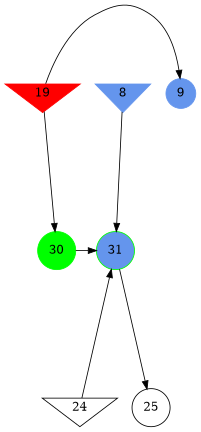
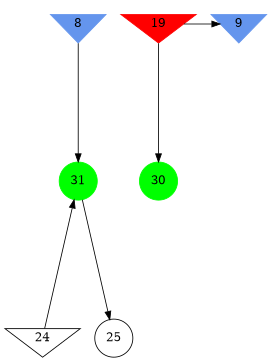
  digraph {
    ranksep=2.0
    node [color=cornflowerblue shape=invtriangle style=filled]
    8
-   9 [shape=circle]
+   9
    19 [color=red]
    24 [color=black style=""]
    25 [color=black shape=circle style=""]
    30 [color=green shape=circle]
-   31 [color=green shape=circle fillcolor=cornflowerblue]
+   31 [color=green shape=circle]
    subgraph sub_1 {
      rank=same
      8
      9
      19
    }
    subgraph sub_2 {
      rank=same
      24
      25
    }
    subgraph sub_3 {
      rank=same
      30
      31
    }
    8 -> 31
    19 -> 9
    19 -> 30
    24 -> 31
-   30 -> 31
    31 -> 25
  }
